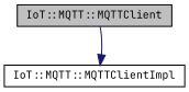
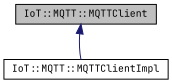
  digraph {
    fontname="JetBrains Mono"
    node [color=black fontname="JetBrains Mono" fontsize=10 shape=record style=filled]
    n1 [fillcolor=grey75 fontcolor=black height=0.2 label="IoT::MQTT::MQTTClient" width=0.4]
    n2 [fillcolor=white height=0.2 label="IoT::MQTT::MQTTClientImpl" width=0.4]
-   n2 -> n1 [color=midnightblue dir=back fontname="JetBrains Mono" fontsize=10 labelfontname=Helvetica labelfontsize=10 style=solid]
+   n1 -> n2 [color=midnightblue dir=back fontname="JetBrains Mono" fontsize=10 labelfontname=Helvetica labelfontsize=10 style=solid]
  }
